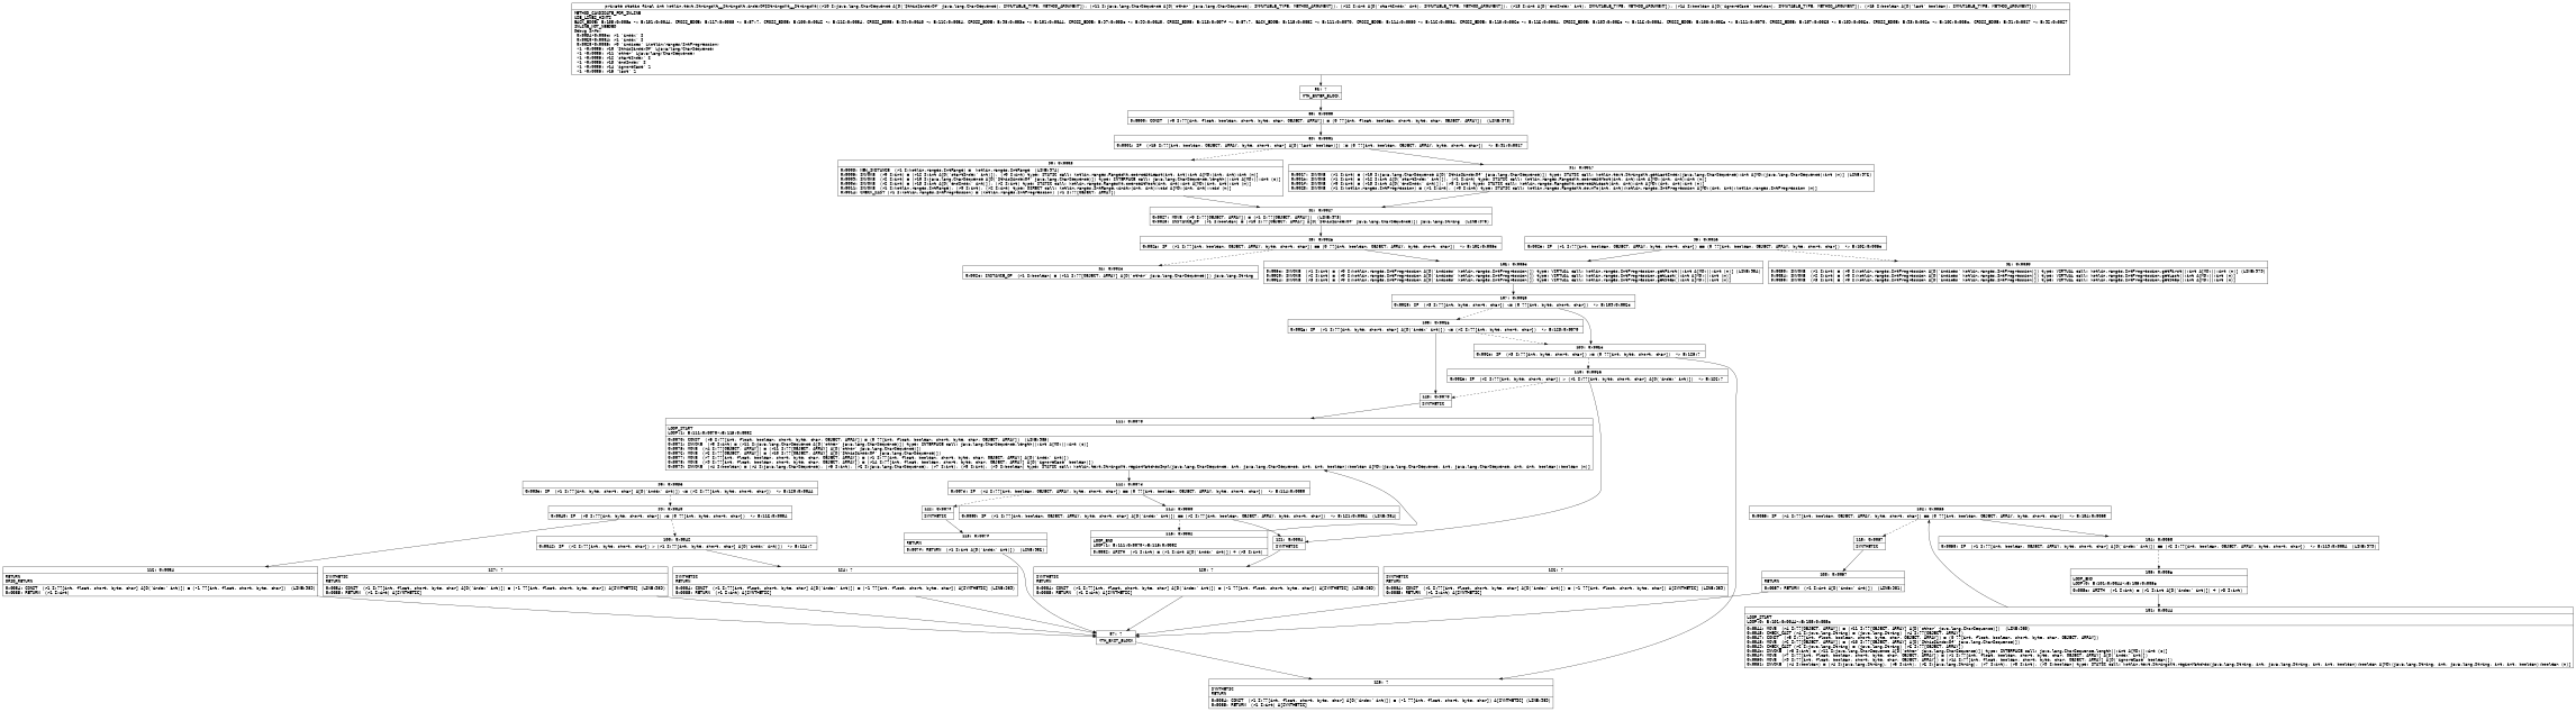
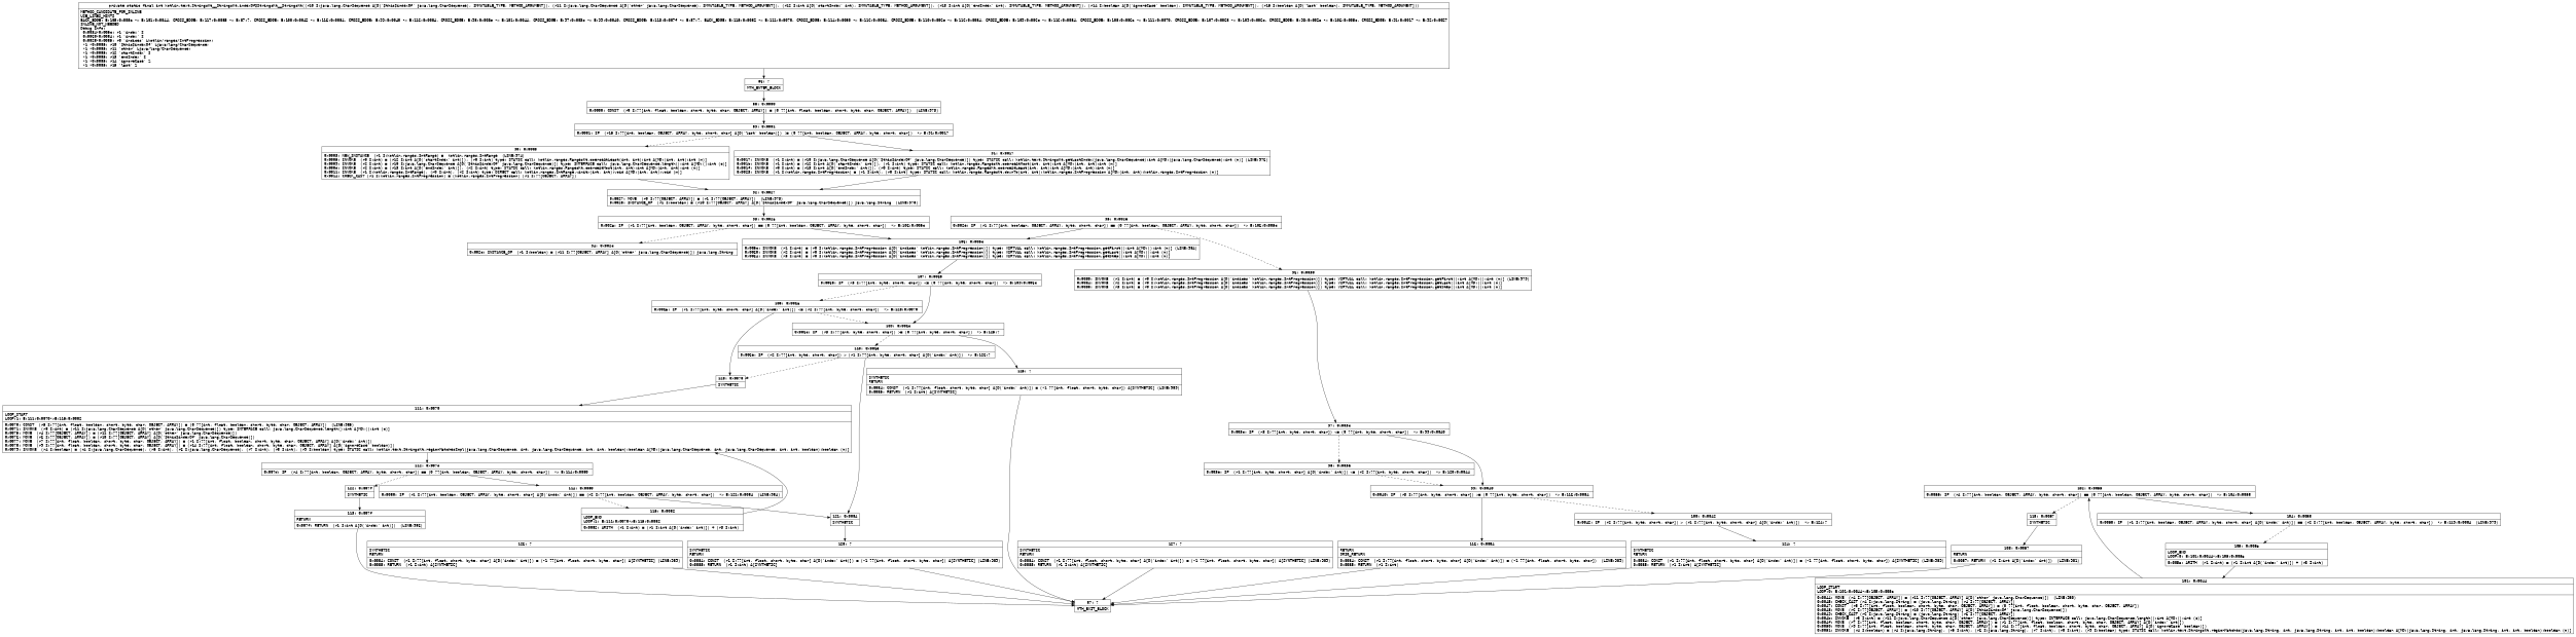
  digraph {
    fontname="DejaVu Sans Mono"
    node [fontname="DejaVu Sans Mono" shape=record]
    edge [fontname="DejaVu Sans Mono"]
    n1 [label="{86\:\ ?|MTH_ENTER_BLOCK\l}"]
    n2 [label="{88\:\ 0x0000|0x0000: CONST  (r0 I:??[int, float, boolean, short, byte, char, OBJECT, ARRAY]) = (0 ??[int, float, boolean, short, byte, char, OBJECT, ARRAY])  (LINE:973)\l}"]
    n3 [label="{89\:\ 0x0001|0x0001: IF  (r15 I:??[int, boolean, OBJECT, ARRAY, byte, short, char] A[D('last' boolean)]) != (0 ??[int, boolean, OBJECT, ARRAY, byte, short, char])  \-\> B:91:0x0017 \l}"]
    n4 [label="{90\:\ 0x0003|0x0003: NEW_INSTANCE  (r1 I:kotlin.ranges.IntRange) =  kotlin.ranges.IntRange  (LINE:974)\l0x0005: INVOKE  (r0 I:int) = (r12 I:int A[D('startIndex' int)]), (r0 I:int) type: STATIC call: kotlin.ranges.RangesKt.coerceAtLeast(int, int):int A[MD:(int, int):int (m)]\l0x0009: INVOKE  (r2 I:int) = (r10 I:java.lang.CharSequence A[D('$this$indexOf' java.lang.CharSequence)]) type: INTERFACE call: java.lang.CharSequence.length():int A[MD:():int (c)]\l0x000d: INVOKE  (r2 I:int) = (r13 I:int A[D('endIndex' int)]), (r2 I:int) type: STATIC call: kotlin.ranges.RangesKt.coerceAtMost(int, int):int A[MD:(int, int):int (m)]\l0x0011: INVOKE  (r1 I:kotlin.ranges.IntRange), (r0 I:int), (r2 I:int) type: DIRECT call: kotlin.ranges.IntRange.\<init\>(int, int):void A[MD:(int, int):void (m)]\l0x0014: CHECK_CAST (r1 I:kotlin.ranges.IntProgression) = (kotlin.ranges.IntProgression) (r1 I:??[OBJECT, ARRAY]) \l}"]
    n5 [label="{91\:\ 0x0017|0x0017: INVOKE  (r1 I:int) = (r10 I:java.lang.CharSequence A[D('$this$indexOf' java.lang.CharSequence)]) type: STATIC call: kotlin.text.StringsKt.getLastIndex(java.lang.CharSequence):int A[MD:(java.lang.CharSequence):int (m)] (LINE:976)\l0x001b: INVOKE  (r1 I:int) = (r12 I:int A[D('startIndex' int)]), (r1 I:int) type: STATIC call: kotlin.ranges.RangesKt.coerceAtMost(int, int):int A[MD:(int, int):int (m)]\l0x001f: INVOKE  (r0 I:int) = (r13 I:int A[D('endIndex' int)]), (r0 I:int) type: STATIC call: kotlin.ranges.RangesKt.coerceAtLeast(int, int):int A[MD:(int, int):int (m)]\l0x0023: INVOKE  (r1 I:kotlin.ranges.IntProgression) = (r1 I:int), (r0 I:int) type: STATIC call: kotlin.ranges.RangesKt.downTo(int, int):kotlin.ranges.IntProgression A[MD:(int, int):kotlin.ranges.IntProgression (m)]\l}"]
    n6 [label="{92\:\ 0x0027|0x0027: MOVE  (r0 I:??[OBJECT, ARRAY]) = (r1 I:??[OBJECT, ARRAY])  (LINE:973)\l0x0028: INSTANCE_OF  (r1 I:boolean) = (r10 I:??[OBJECT, ARRAY] A[D('$this$indexOf' java.lang.CharSequence)]) java.lang.String  (LINE:978)\l}"]
    n7 [label="{93\:\ 0x002a|0x002a: IF  (r1 I:??[int, boolean, OBJECT, ARRAY, byte, short, char]) == (0 ??[int, boolean, OBJECT, ARRAY, byte, short, char])  \-\> B:106:0x005c \l}"]
    n8 [label="{94\:\ 0x002c|0x002c: INSTANCE_OF  (r1 I:boolean) = (r11 I:??[OBJECT, ARRAY] A[D('other' java.lang.CharSequence)]) java.lang.String \l}"]
    n9 [label="{106\:\ 0x005c|0x005c: INVOKE  (r1 I:int) = (r0 I:kotlin.ranges.IntProgression A[D('indices' kotlin.ranges.IntProgression)]) type: VIRTUAL call: kotlin.ranges.IntProgression.getFirst():int A[MD:():int (m)] (LINE:984)\l0x0060: INVOKE  (r2 I:int) = (r0 I:kotlin.ranges.IntProgression A[D('indices' kotlin.ranges.IntProgression)]) type: VIRTUAL call: kotlin.ranges.IntProgression.getLast():int A[MD:():int (m)]\l0x0064: INVOKE  (r3 I:int) = (r0 I:kotlin.ranges.IntProgression A[D('indices' kotlin.ranges.IntProgression)]) type: VIRTUAL call: kotlin.ranges.IntProgression.getStep():int A[MD:():int (m)]\l}"]
    n10 [label="{107\:\ 0x0068|0x0068: IF  (r3 I:??[int, byte, short, char]) \<= (0 ??[int, byte, short, char])  \-\> B:109:0x006c \l}"]
    n11 [label="{95\:\ 0x002e|0x002e: IF  (r1 I:??[int, boolean, OBJECT, ARRAY, byte, short, char]) == (0 ??[int, boolean, OBJECT, ARRAY, byte, short, char])  \-\> B:106:0x005c \l}"]
    n12 [label="{96\:\ 0x0030|0x0030: INVOKE  (r1 I:int) = (r0 I:kotlin.ranges.IntProgression A[D('indices' kotlin.ranges.IntProgression)]) type: VIRTUAL call: kotlin.ranges.IntProgression.getFirst():int A[MD:():int (m)] (LINE:979)\l0x0034: INVOKE  (r2 I:int) = (r0 I:kotlin.ranges.IntProgression A[D('indices' kotlin.ranges.IntProgression)]) type: VIRTUAL call: kotlin.ranges.IntProgression.getLast():int A[MD:():int (m)]\l0x0038: INVOKE  (r3 I:int) = (r0 I:kotlin.ranges.IntProgression A[D('indices' kotlin.ranges.IntProgression)]) type: VIRTUAL call: kotlin.ranges.IntProgression.getStep():int A[MD:():int (m)]\l}"]
+   n13 [label="{97\:\ 0x003c|0x003c: IF  (r3 I:??[int, byte, short, char]) \<= (0 ??[int, byte, short, char])  \-\> B:99:0x0040 \l}"]
    n14 [label="{98\:\ 0x003e|0x003e: IF  (r1 I:??[int, byte, short, char] A[D('index' int)]) \<= (r2 I:??[int, byte, short, char])  \-\> B:120:0x0044 \l}"]
    n15 [label="{99\:\ 0x0040|0x0040: IF  (r3 I:??[int, byte, short, char]) \>= (0 ??[int, byte, short, char])  \-\> B:116:0x0084 \l}"]
    n16 [label="{100\:\ 0x0042|0x0042: IF  (r2 I:??[int, byte, short, char]) \> (r1 I:??[int, byte, short, char] A[D('index' int)])  \-\> B:124:? \l}"]
    n17 [label="{116\:\ 0x0084|RETURN\lORIG_RETURN\l|0x0084: CONST  (r1 I:??[int, float, short, byte, char] A[D('index' int)]) = (\-1 ??[int, float, short, byte, char])  (LINE:989)\l0x0085: RETURN  (r1 I:int) \l}"]
    n18 [label="{101\:\ 0x0044|LOOP_START\lLOOP:0: B:101:0x0044\-\>B:105:0x005a\l|0x0044: MOVE  (r4 I:??[OBJECT, ARRAY]) = (r11 I:??[OBJECT, ARRAY] A[D('other' java.lang.CharSequence)])  (LINE:980)\l0x0045: CHECK_CAST (r4 I:java.lang.String) = (java.lang.String) (r4 I:??[OBJECT, ARRAY]) \l0x0047: CONST  (r5 I:??[int, float, boolean, short, byte, char, OBJECT, ARRAY]) = (0 ??[int, float, boolean, short, byte, char, OBJECT, ARRAY]) \l0x0048: MOVE  (r6 I:??[OBJECT, ARRAY]) = (r10 I:??[OBJECT, ARRAY] A[D('$this$indexOf' java.lang.CharSequence)]) \l0x0049: CHECK_CAST (r6 I:java.lang.String) = (java.lang.String) (r6 I:??[OBJECT, ARRAY]) \l0x004b: INVOKE  (r8 I:int) = (r11 I:java.lang.CharSequence A[D('other' java.lang.CharSequence)]) type: INTERFACE call: java.lang.CharSequence.length():int A[MD:():int (c)]\l0x004f: MOVE  (r7 I:??[int, float, boolean, short, byte, char, OBJECT, ARRAY]) = (r1 I:??[int, float, boolean, short, byte, char, OBJECT, ARRAY] A[D('index' int)]) \l0x0050: MOVE  (r9 I:??[int, float, boolean, short, byte, char, OBJECT, ARRAY]) = (r14 I:??[int, float, boolean, short, byte, char, OBJECT, ARRAY] A[D('ignoreCase' boolean)]) \l0x0051: INVOKE  (r4 I:boolean) = (r4 I:java.lang.String), (r5 I:int), (r6 I:java.lang.String), (r7 I:int), (r8 I:int), (r9 I:boolean) type: STATIC call: kotlin.text.StringsKt.regionMatches(java.lang.String, int, java.lang.String, int, int, boolean):boolean A[MD:(java.lang.String, int, java.lang.String, int, int, boolean):boolean (m)]\l}"]
    n19 [label="{102\:\ 0x0055|0x0055: IF  (r4 I:??[int, boolean, OBJECT, ARRAY, byte, short, char]) == (0 ??[int, boolean, OBJECT, ARRAY, byte, short, char])  \-\> B:104:0x0058 \l}"]
    n20 [label="{104\:\ 0x0058|0x0058: IF  (r1 I:??[int, boolean, OBJECT, ARRAY, byte, short, char] A[D('index' int)]) == (r2 I:??[int, boolean, OBJECT, ARRAY, byte, short, char])  \-\> B:119:0x0084  (LINE:979)\l}"]
    n21 [label="{118\:\ 0x0057|SYNTHETIC\l}"]
    n22 [label="{105\:\ 0x005a|LOOP_END\lLOOP:0: B:101:0x0044\-\>B:105:0x005a\l|0x005a: ARITH  (r1 I:int) = (r1 I:int A[D('index' int)]) + (r3 I:int) \l}"]
    n23 [label="{103\:\ 0x0057|RETURN\l|0x0057: RETURN  (r1 I:int A[D('index' int)])  (LINE:981)\l}"]
    n24 [label="{127\:\ ?|SYNTHETIC\lRETURN\l|0x0084: CONST  (r1 I:??[int, float, short, byte, char] A[D('index' int)]) = (\-1 ??[int, float, short, byte, char]) A[SYNTHETIC] (LINE:989)\l0x0085: RETURN  (r1 I:int) A[SYNTHETIC]\l}"]
    n25 [label="{87\:\ ?|MTH_EXIT_BLOCK\l}"]
    n26 [label="{124\:\ ?|SYNTHETIC\lRETURN\l|0x0084: CONST  (r1 I:??[int, float, short, byte, char] A[D('index' int)]) = (\-1 ??[int, float, short, byte, char]) A[SYNTHETIC] (LINE:989)\l0x0085: RETURN  (r1 I:int) A[SYNTHETIC]\l}"]
    n27 [label="{108\:\ 0x006a|0x006a: IF  (r1 I:??[int, byte, short, char] A[D('index' int)]) \<= (r2 I:??[int, byte, short, char])  \-\> B:123:0x0070 \l}"]
    n28 [label="{109\:\ 0x006c|0x006c: IF  (r3 I:??[int, byte, short, char]) \>= (0 ??[int, byte, short, char])  \-\> B:125:? \l}"]
    n29 [label="{123\:\ 0x0070|SYNTHETIC\l}"]
    n30 [label="{110\:\ 0x006e|0x006e: IF  (r2 I:??[int, byte, short, char]) \> (r1 I:??[int, byte, short, char] A[D('index' int)])  \-\> B:126:? \l}"]
    n31 [label="{125\:\ ?|SYNTHETIC\lRETURN\l|0x0084: CONST  (r1 I:??[int, float, short, byte, char] A[D('index' int)]) = (\-1 ??[int, float, short, byte, char]) A[SYNTHETIC] (LINE:989)\l0x0085: RETURN  (r1 I:int) A[SYNTHETIC]\l}"]
    n32 [label="{111\:\ 0x0070|LOOP_START\lLOOP:1: B:111:0x0070\-\>B:115:0x0082\l|0x0070: CONST  (r5 I:??[int, float, boolean, short, byte, char, OBJECT, ARRAY]) = (0 ??[int, float, boolean, short, byte, char, OBJECT, ARRAY])  (LINE:985)\l0x0071: INVOKE  (r8 I:int) = (r11 I:java.lang.CharSequence A[D('other' java.lang.CharSequence)]) type: INTERFACE call: java.lang.CharSequence.length():int A[MD:():int (c)]\l0x0075: MOVE  (r4 I:??[OBJECT, ARRAY]) = (r11 I:??[OBJECT, ARRAY] A[D('other' java.lang.CharSequence)]) \l0x0076: MOVE  (r6 I:??[OBJECT, ARRAY]) = (r10 I:??[OBJECT, ARRAY] A[D('$this$indexOf' java.lang.CharSequence)]) \l0x0077: MOVE  (r7 I:??[int, float, boolean, short, byte, char, OBJECT, ARRAY]) = (r1 I:??[int, float, boolean, short, byte, char, OBJECT, ARRAY] A[D('index' int)]) \l0x0078: MOVE  (r9 I:??[int, float, boolean, short, byte, char, OBJECT, ARRAY]) = (r14 I:??[int, float, boolean, short, byte, char, OBJECT, ARRAY] A[D('ignoreCase' boolean)]) \l0x0079: INVOKE  (r4 I:boolean) = (r4 I:java.lang.CharSequence), (r5 I:int), (r6 I:java.lang.CharSequence), (r7 I:int), (r8 I:int), (r9 I:boolean) type: STATIC call: kotlin.text.StringsKt.regionMatchesImpl(java.lang.CharSequence, int, java.lang.CharSequence, int, int, boolean):boolean A[MD:(java.lang.CharSequence, int, java.lang.CharSequence, int, int, boolean):boolean (m)]\l}"]
    n33 [label="{112\:\ 0x007d|0x007d: IF  (r4 I:??[int, boolean, OBJECT, ARRAY, byte, short, char]) == (0 ??[int, boolean, OBJECT, ARRAY, byte, short, char])  \-\> B:114:0x0080 \l}"]
    n34 [label="{114\:\ 0x0080|0x0080: IF  (r1 I:??[int, boolean, OBJECT, ARRAY, byte, short, char] A[D('index' int)]) == (r2 I:??[int, boolean, OBJECT, ARRAY, byte, short, char])  \-\> B:121:0x0084  (LINE:984)\l}"]
    n35 [label="{122\:\ 0x007f|SYNTHETIC\l}"]
    n36 [label="{115\:\ 0x0082|LOOP_END\lLOOP:1: B:111:0x0070\-\>B:115:0x0082\l|0x0082: ARITH  (r1 I:int) = (r1 I:int A[D('index' int)]) + (r3 I:int) \l}"]
    n37 [label="{121\:\ 0x0084|SYNTHETIC\l}"]
    n38 [label="{113\:\ 0x007f|RETURN\l|0x007f: RETURN  (r1 I:int A[D('index' int)])  (LINE:986)\l}"]
    n39 [label="{128\:\ ?|SYNTHETIC\lRETURN\l|0x0084: CONST  (r1 I:??[int, float, short, byte, char] A[D('index' int)]) = (\-1 ??[int, float, short, byte, char]) A[SYNTHETIC] (LINE:989)\l0x0085: RETURN  (r1 I:int) A[SYNTHETIC]\l}"]
    n40 [label="{126\:\ ?|SYNTHETIC\lRETURN\l|0x0084: CONST  (r1 I:??[int, float, short, byte, char] A[D('index' int)]) = (\-1 ??[int, float, short, byte, char]) A[SYNTHETIC] (LINE:989)\l0x0085: RETURN  (r1 I:int) A[SYNTHETIC]\l}"]
    n41 [label="{private static final int kotlin.text.StringsKt__StringsKt.indexOf$StringsKt__StringsKt((r10 I:java.lang.CharSequence A[D('$this$indexOf' java.lang.CharSequence), IMMUTABLE_TYPE, METHOD_ARGUMENT]), (r11 I:java.lang.CharSequence A[D('other' java.lang.CharSequence), IMMUTABLE_TYPE, METHOD_ARGUMENT]), (r12 I:int A[D('startIndex' int), IMMUTABLE_TYPE, METHOD_ARGUMENT]), (r13 I:int A[D('endIndex' int), IMMUTABLE_TYPE, METHOD_ARGUMENT]), (r14 I:boolean A[D('ignoreCase' boolean), IMMUTABLE_TYPE, METHOD_ARGUMENT]), (r15 I:boolean A[D('last' boolean), IMMUTABLE_TYPE, METHOD_ARGUMENT]))  | METHOD_CANDIDATE_FOR_INLINE\lUSE_LINES_HINTS\lBACK_EDGE: B:105:0x005a \-\> B:101:0x0044, CROSS_EDGE: B:117:0x0085 \-\> B:87:?, CROSS_EDGE: B:100:0x0042 \-\> B:116:0x0084, CROSS_EDGE: B:99:0x0040 \-\> B:116:0x0084, CROSS_EDGE: B:98:0x003e \-\> B:101:0x0044, CROSS_EDGE: B:97:0x003c \-\> B:99:0x0040, CROSS_EDGE: B:113:0x007f \-\> B:87:?, BACK_EDGE: B:115:0x0082 \-\> B:111:0x0070, CROSS_EDGE: B:114:0x0080 \-\> B:116:0x0084, CROSS_EDGE: B:110:0x006e \-\> B:116:0x0084, CROSS_EDGE: B:109:0x006c \-\> B:116:0x0084, CROSS_EDGE: B:108:0x006a \-\> B:111:0x0070, CROSS_EDGE: B:107:0x0068 \-\> B:109:0x006c, CROSS_EDGE: B:93:0x002a \-\> B:106:0x005c, CROSS_EDGE: B:91:0x0017 \-\> B:92:0x0027\lINLINE_NOT_NEEDED\lDebug Info:\l  0x0034\-0x005c: r1 'index' I\l  0x0060\-0x0084: r1 'index' I\l  0x0028\-0x0085: r0 'indices' Lkotlin\/ranges\/IntProgression;\l  \-1 \-0x0085: r10 '$this$indexOf' Ljava\/lang\/CharSequence;\l  \-1 \-0x0085: r11 'other' Ljava\/lang\/CharSequence;\l  \-1 \-0x0085: r12 'startIndex' I\l  \-1 \-0x0085: r13 'endIndex' I\l  \-1 \-0x0085: r14 'ignoreCase' Z\l  \-1 \-0x0085: r15 'last' Z\l}"]
    n1 -> n2
    n2 -> n3
    n3 -> n4 [style=dashed]
    n3 -> n5
    n4 -> n6
    n5 -> n6
    n6 -> n7
    n7 -> n8 [style=dashed]
    n7 -> n9
    n9 -> n10
    n10 -> n27 [style=dashed]
    n10 -> n28
    n11 -> n9
    n11 -> n12 [style=dashed]
+   n12 -> n13
+   n13 -> n14 [style=dashed]
+   n13 -> n15
    n14 -> n15 [style=dashed]
    n15 -> n16 [style=dashed]
    n15 -> n17
    n16 -> n26
    n17 -> n25
    n18 -> n19
    n19 -> n20
    n19 -> n21 [style=dashed]
    n20 -> n22 [style=dashed]
    n21 -> n23
    n22 -> n18
    n23 -> n25
    n24 -> n25
    n26 -> n25
    n27 -> n28 [style=dashed]
    n27 -> n29
    n28 -> n30 [style=dashed]
    n28 -> n31
    n29 -> n32
    n30 -> n29 [style=dashed]
    n30 -> n37
-   n25 -> n31
+   n31 -> n25
    n32 -> n33
    n33 -> n34
    n33 -> n35 [style=dashed]
    n34 -> n36 [style=dashed]
    n34 -> n37
    n35 -> n38
    n36 -> n32
    n37 -> n39
    n38 -> n25
    n39 -> n25
    n40 -> n25
    n41 -> n1
  }
